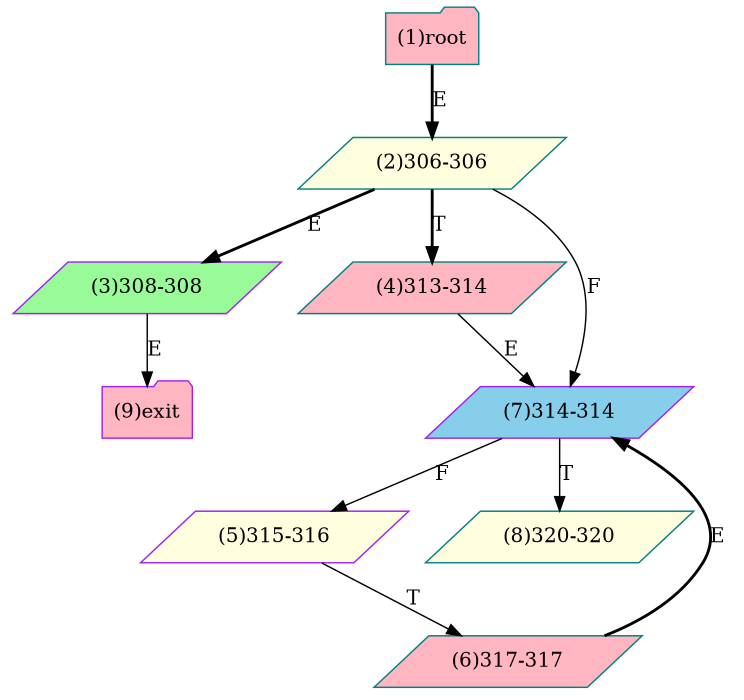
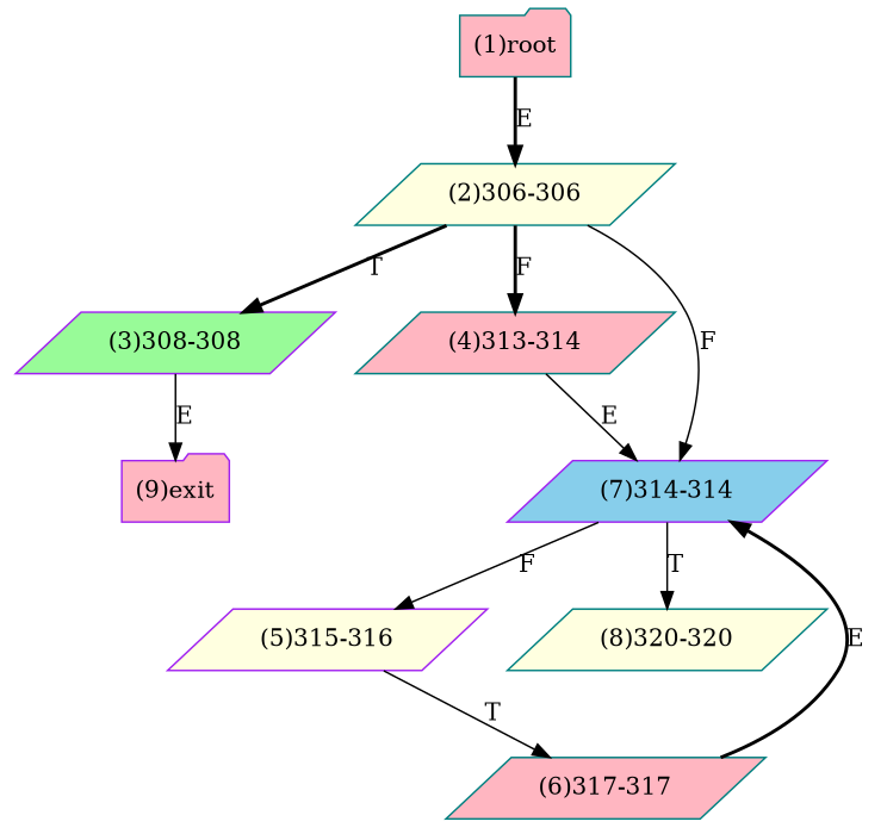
  digraph {
    node [color=teal fillcolor=lightpink shape=parallelogram style=filled]
    edge [style=solid]
    n1 [label="(1)root" shape=folder]
    n2 [fillcolor=lightyellow label="(2)306-306"]
    n3 [color=purple fillcolor=palegreen label="(3)308-308"]
    n4 [label="(4)313-314"]
    n5 [color=purple fillcolor=skyblue label="(7)314-314"]
    n6 [color=purple label="(9)exit" shape=folder]
    n7 [color=purple fillcolor=lightyellow label="(5)315-316"]
    n8 [fillcolor=lightyellow label="(8)320-320"]
    n9 [label="(6)317-317"]
    n1 -> n2 [label=E style=bold]
-   n2 -> n3 [label=E style=bold]
-   n2 -> n4 [label=T style=bold]
+   n2 -> n3 [label=T style=bold]
+   n2 -> n4 [label=F style=bold]
    n2 -> n5 [label=F]
    n3 -> n6 [label=E]
    n4 -> n5 [label=E]
    n5 -> n7 [label=F]
    n5 -> n8 [label=T]
    n7 -> n9 [label=T]
    n9 -> n5 [label=E style=bold]
  }
